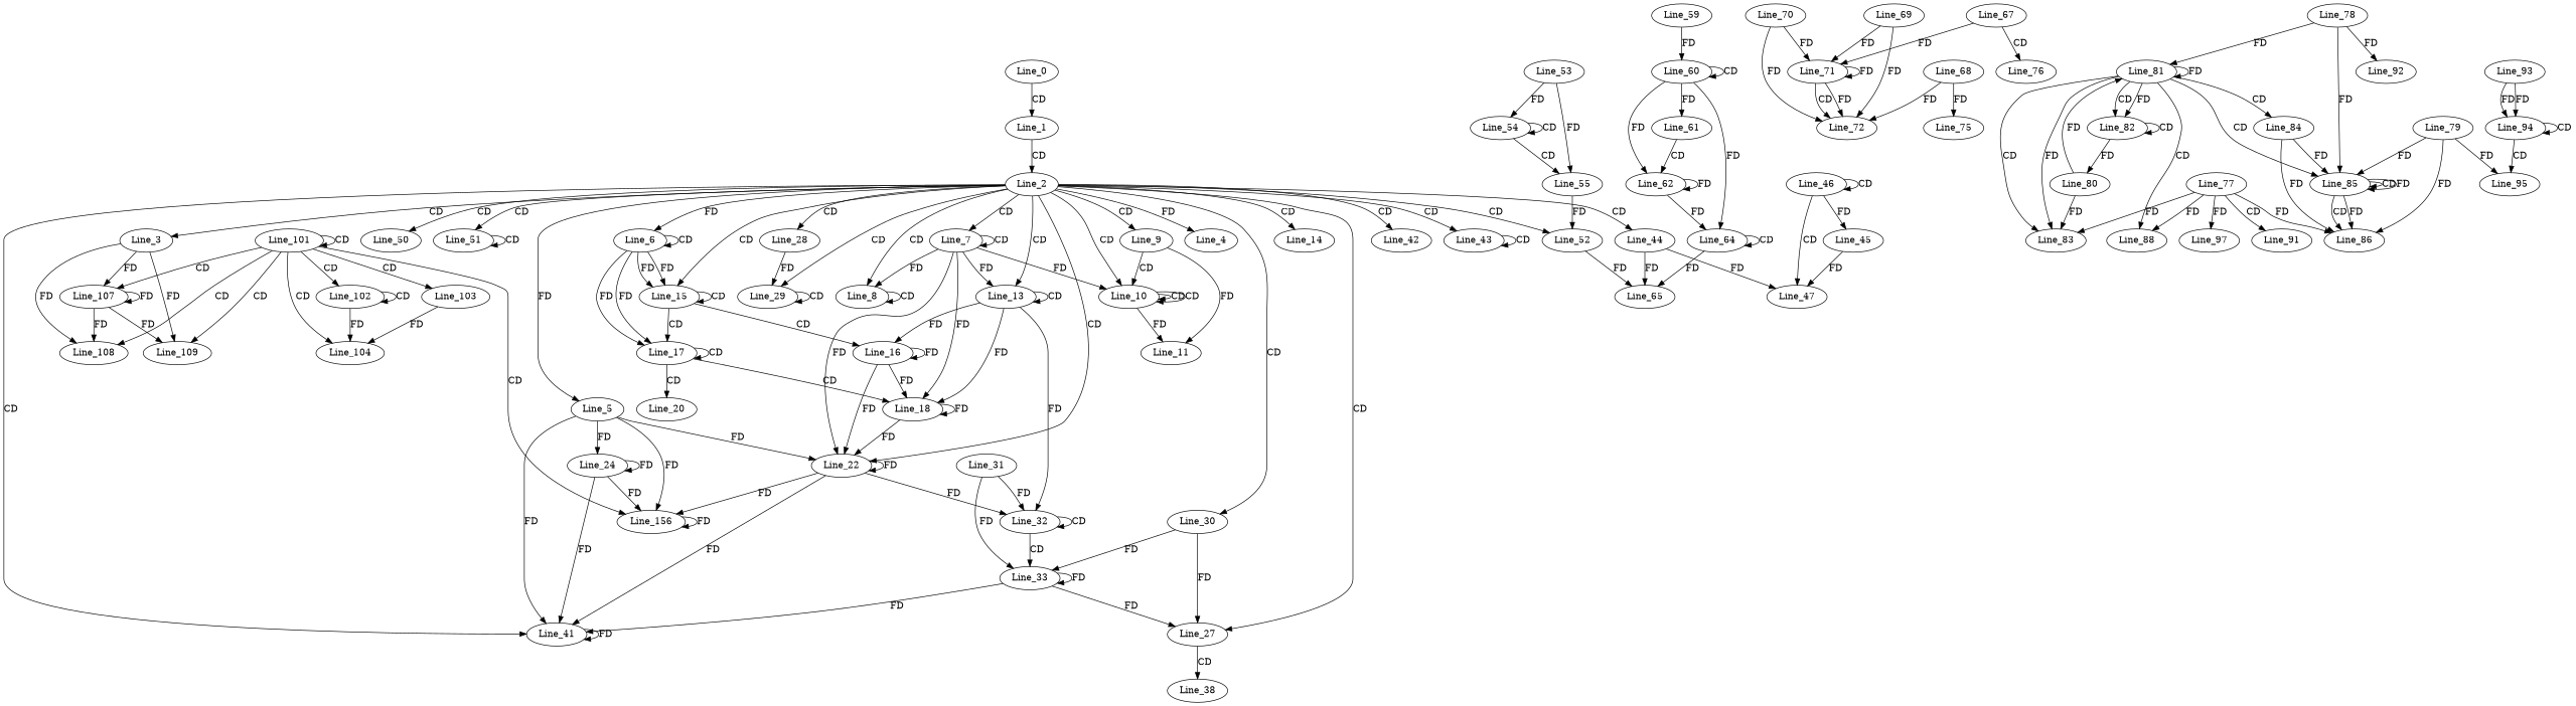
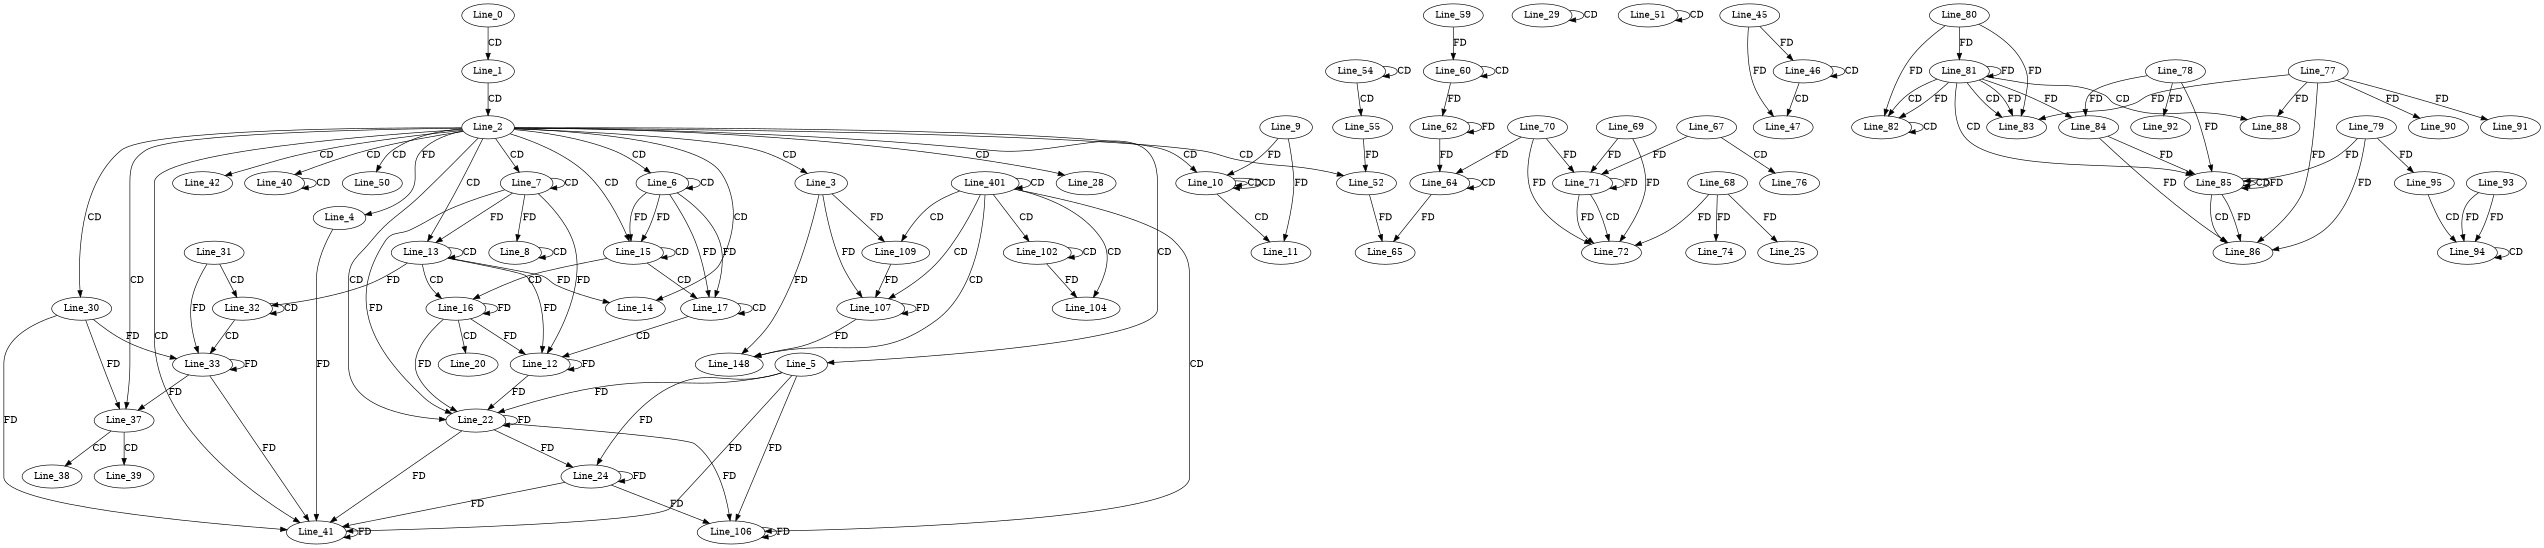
  digraph {
    Line_0
    Line_1
    Line_2
    Line_3
    Line_4
    Line_5
    Line_6
    Line_7
    Line_8
    Line_9
    Line_10
    Line_13
    Line_14
    Line_15
    Line_22
    Line_28
    Line_29
    Line_30
-   Line_37 [label=Line_27]
+   Line_37
    Line_41
    Line_42
-   Line_43
-   Line_44
+   Line_43 [label=Line_40]
    Line_50
    Line_51
    Line_52
    Line_107
-   Line_108
+   Line_108 [label=Line_148]
    Line_109
    Line_24
-   Line_106 [label=Line_156]
+   Line_106
    Line_17
-   Line_18
+   Line_18 [label=Line_12]
    Line_11
    Line_16
    Line_32
    Line_33
    Line_38
+   Line_39
    Line_47
    Line_65
    Line_20
    Line_31
    Line_46
    Line_45
    Line_55
    Line_54
-   Line_53
    Line_60
-   Line_61
    Line_62
    Line_64
    Line_59
    Line_71
    Line_72
    Line_70
    Line_67
    Line_76
    Line_69
    Line_68
-   Line_75
+   Line_74
+   Line_75 [label=Line_25]
    Line_81
    Line_82
    Line_83
    Line_84
    Line_85
    Line_88
    Line_86
    Line_80
    Line_78
    Line_92
    Line_77
-   Line_90 [label=Line_97]
+   Line_90
    Line_91
    Line_79
    Line_95
    Line_93
    Line_94
-   Line_101
+   Line_101 [label=Line_401]
    Line_102
-   Line_103
    Line_104
    Line_0 -> Line_1 [label=CD]
    Line_1 -> Line_2 [label=CD]
    Line_2 -> Line_3 [label=CD]
    Line_2 -> Line_4 [label=FD]
-   Line_2 -> Line_5 [label=FD]
-   Line_2 -> Line_6 [label=FD]
+   Line_2 -> Line_5 [label=CD]
+   Line_2 -> Line_6 [label=CD]
    Line_2 -> Line_7 [label=CD]
-   Line_2 -> Line_8 [label=CD]
-   Line_2 -> Line_9 [label=CD]
    Line_2 -> Line_10 [label=CD]
    Line_2 -> Line_13 [label=CD]
    Line_2 -> Line_14 [label=CD]
    Line_2 -> Line_15 [label=CD]
    Line_2 -> Line_22 [label=CD]
    Line_2 -> Line_28 [label=CD]
-   Line_2 -> Line_29 [label=CD]
    Line_2 -> Line_30 [label=CD]
    Line_2 -> Line_37 [label=CD]
    Line_2 -> Line_41 [label=CD]
    Line_2 -> Line_42 [label=CD]
    Line_2 -> Line_43 [label=CD]
-   Line_2 -> Line_44 [label=CD]
    Line_2 -> Line_50 [label=CD]
-   Line_2 -> Line_51 [label=CD]
    Line_2 -> Line_52 [label=CD]
    Line_3 -> Line_107 [label=FD]
    Line_3 -> Line_108 [label=FD]
    Line_3 -> Line_109 [label=FD]
+   Line_4 -> Line_41 [label=FD]
    Line_5 -> Line_22 [label=FD]
    Line_5 -> Line_41 [label=FD]
    Line_5 -> Line_24 [label=FD]
    Line_5 -> Line_106 [label=FD]
    Line_6 -> Line_6 [label=CD]
    Line_6 -> Line_15 [label=FD]
    Line_6 -> Line_15 [label=FD]
    Line_6 -> Line_17 [label=FD]
    Line_6 -> Line_17 [label=FD]
    Line_7 -> Line_7 [label=CD]
    Line_7 -> Line_8 [label=FD]
-   Line_7 -> Line_10 [label=FD]
    Line_7 -> Line_13 [label=FD]
    Line_7 -> Line_22 [label=FD]
    Line_7 -> Line_18 [label=FD]
    Line_8 -> Line_8 [label=CD]
-   Line_9 -> Line_10 [label=CD]
+   Line_9 -> Line_10 [label=FD]
    Line_9 -> Line_11 [label=FD]
    Line_10 -> Line_10 [label=CD]
    Line_10 -> Line_10 [label=CD]
-   Line_10 -> Line_11 [label=FD]
+   Line_10 -> Line_11 [label=CD]
    Line_13 -> Line_13 [label=CD]
+   Line_13 -> Line_14 [label=FD]
    Line_13 -> Line_18 [label=FD]
-   Line_13 -> Line_16 [label=FD]
+   Line_13 -> Line_16 [label=CD]
    Line_13 -> Line_32 [label=FD]
    Line_15 -> Line_15 [label=CD]
    Line_15 -> Line_17 [label=CD]
    Line_15 -> Line_16 [label=CD]
    Line_22 -> Line_22 [label=FD]
    Line_22 -> Line_41 [label=FD]
-   Line_22 -> Line_32 [label=FD]
+   Line_22 -> Line_24 [label=FD]
    Line_22 -> Line_106 [label=FD]
-   Line_28 -> Line_29 [label=FD]
    Line_29 -> Line_29 [label=CD]
    Line_30 -> Line_37 [label=FD]
+   Line_30 -> Line_41 [label=FD]
    Line_30 -> Line_33 [label=FD]
    Line_37 -> Line_38 [label=CD]
+   Line_37 -> Line_39 [label=CD]
    Line_41 -> Line_41 [label=FD]
    Line_43 -> Line_43 [label=CD]
-   Line_44 -> Line_47 [label=FD]
-   Line_44 -> Line_65 [label=FD]
    Line_51 -> Line_51 [label=CD]
    Line_52 -> Line_65 [label=FD]
    Line_107 -> Line_107 [label=FD]
    Line_107 -> Line_108 [label=FD]
-   Line_107 -> Line_109 [label=FD]
+   Line_109 -> Line_107 [label=FD]
    Line_24 -> Line_41 [label=FD]
    Line_24 -> Line_24 [label=FD]
    Line_24 -> Line_106 [label=FD]
    Line_106 -> Line_106 [label=FD]
    Line_17 -> Line_17 [label=CD]
    Line_17 -> Line_18 [label=CD]
-   Line_17 -> Line_20 [label=CD]
+   Line_16 -> Line_20 [label=CD]
    Line_18 -> Line_22 [label=FD]
    Line_18 -> Line_18 [label=FD]
    Line_16 -> Line_22 [label=FD]
    Line_16 -> Line_18 [label=FD]
    Line_16 -> Line_16 [label=FD]
    Line_32 -> Line_32 [label=CD]
    Line_32 -> Line_33 [label=CD]
    Line_33 -> Line_37 [label=FD]
    Line_33 -> Line_41 [label=FD]
    Line_33 -> Line_33 [label=FD]
-   Line_31 -> Line_32 [label=FD]
+   Line_31 -> Line_32 [label=CD]
    Line_31 -> Line_33 [label=FD]
    Line_46 -> Line_47 [label=CD]
    Line_46 -> Line_46 [label=CD]
    Line_45 -> Line_47 [label=FD]
-   Line_46 -> Line_45 [label=FD]
+   Line_45 -> Line_46 [label=FD]
    Line_55 -> Line_52 [label=FD]
    Line_54 -> Line_55 [label=CD]
    Line_54 -> Line_54 [label=CD]
-   Line_53 -> Line_55 [label=FD]
-   Line_53 -> Line_54 [label=FD]
    Line_60 -> Line_60 [label=CD]
-   Line_60 -> Line_61 [label=FD]
    Line_60 -> Line_62 [label=FD]
-   Line_60 -> Line_64 [label=FD]
-   Line_61 -> Line_62 [label=CD]
+   Line_70 -> Line_64 [label=FD]
    Line_62 -> Line_62 [label=FD]
    Line_62 -> Line_64 [label=FD]
    Line_64 -> Line_65 [label=FD]
    Line_64 -> Line_64 [label=CD]
    Line_59 -> Line_60 [label=FD]
    Line_71 -> Line_71 [label=FD]
    Line_71 -> Line_72 [label=CD]
    Line_71 -> Line_72 [label=FD]
    Line_70 -> Line_71 [label=FD]
    Line_70 -> Line_72 [label=FD]
    Line_67 -> Line_71 [label=FD]
    Line_67 -> Line_76 [label=CD]
    Line_69 -> Line_71 [label=FD]
    Line_69 -> Line_72 [label=FD]
    Line_68 -> Line_72 [label=FD]
+   Line_68 -> Line_74 [label=FD]
    Line_68 -> Line_75 [label=FD]
    Line_81 -> Line_81 [label=FD]
    Line_81 -> Line_82 [label=CD]
    Line_81 -> Line_82 [label=FD]
    Line_81 -> Line_83 [label=CD]
    Line_81 -> Line_83 [label=FD]
-   Line_81 -> Line_84 [label=CD]
+   Line_81 -> Line_84 [label=FD]
    Line_81 -> Line_85 [label=CD]
    Line_81 -> Line_88 [label=CD]
    Line_82 -> Line_82 [label=CD]
    Line_84 -> Line_85 [label=FD]
    Line_84 -> Line_86 [label=FD]
    Line_85 -> Line_85 [label=CD]
    Line_85 -> Line_85 [label=FD]
    Line_85 -> Line_86 [label=CD]
    Line_85 -> Line_86 [label=FD]
    Line_80 -> Line_81 [label=FD]
-   Line_82 -> Line_80 [label=FD]
+   Line_80 -> Line_82 [label=FD]
    Line_80 -> Line_83 [label=FD]
-   Line_78 -> Line_81 [label=FD]
+   Line_78 -> Line_84 [label=FD]
    Line_78 -> Line_85 [label=FD]
    Line_78 -> Line_92 [label=FD]
    Line_77 -> Line_83 [label=FD]
    Line_77 -> Line_88 [label=FD]
    Line_77 -> Line_86 [label=FD]
    Line_77 -> Line_90 [label=FD]
-   Line_77 -> Line_91 [label=CD]
+   Line_77 -> Line_91 [label=FD]
    Line_79 -> Line_85 [label=FD]
    Line_79 -> Line_86 [label=FD]
    Line_79 -> Line_95 [label=FD]
    Line_93 -> Line_94 [label=FD]
    Line_93 -> Line_94 [label=FD]
-   Line_94 -> Line_95 [label=CD]
+   Line_95 -> Line_94 [label=CD]
    Line_94 -> Line_94 [label=CD]
    Line_101 -> Line_107 [label=CD]
    Line_101 -> Line_108 [label=CD]
    Line_101 -> Line_109 [label=CD]
    Line_101 -> Line_106 [label=CD]
    Line_101 -> Line_101 [label=CD]
    Line_101 -> Line_102 [label=CD]
-   Line_101 -> Line_103 [label=CD]
    Line_101 -> Line_104 [label=CD]
    Line_102 -> Line_102 [label=CD]
    Line_102 -> Line_104 [label=FD]
-   Line_103 -> Line_104 [label=FD]
  }
